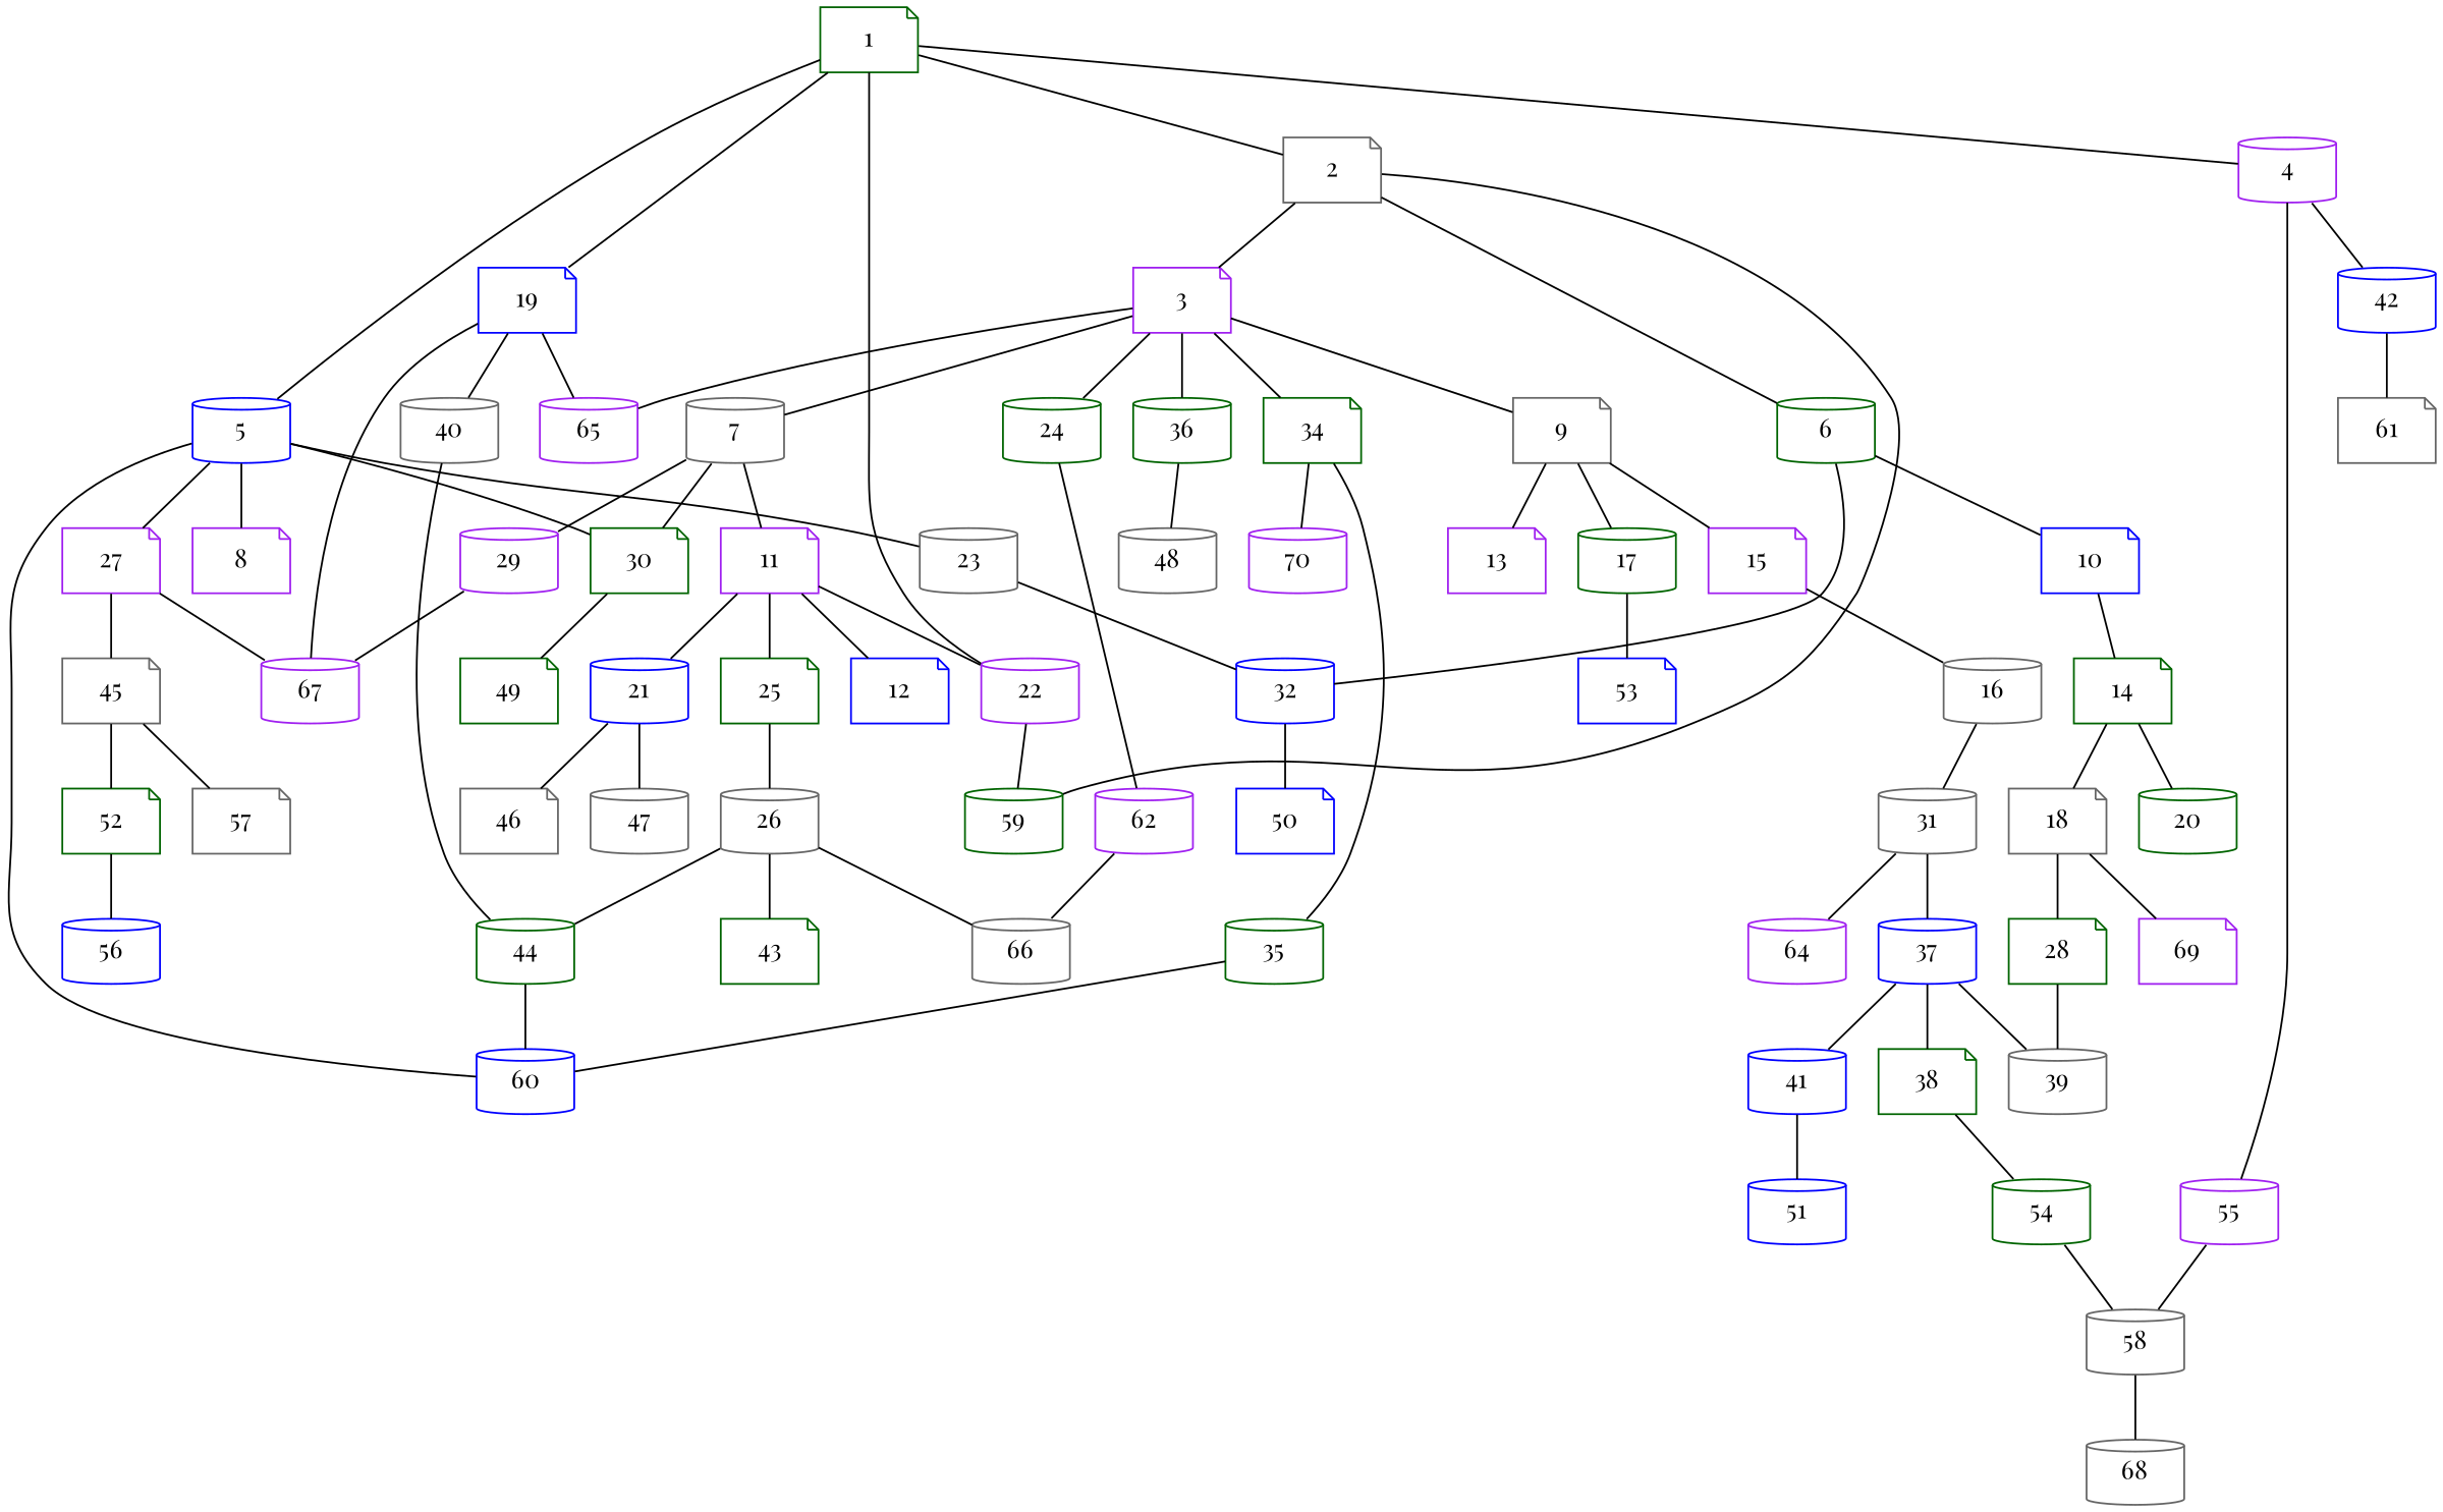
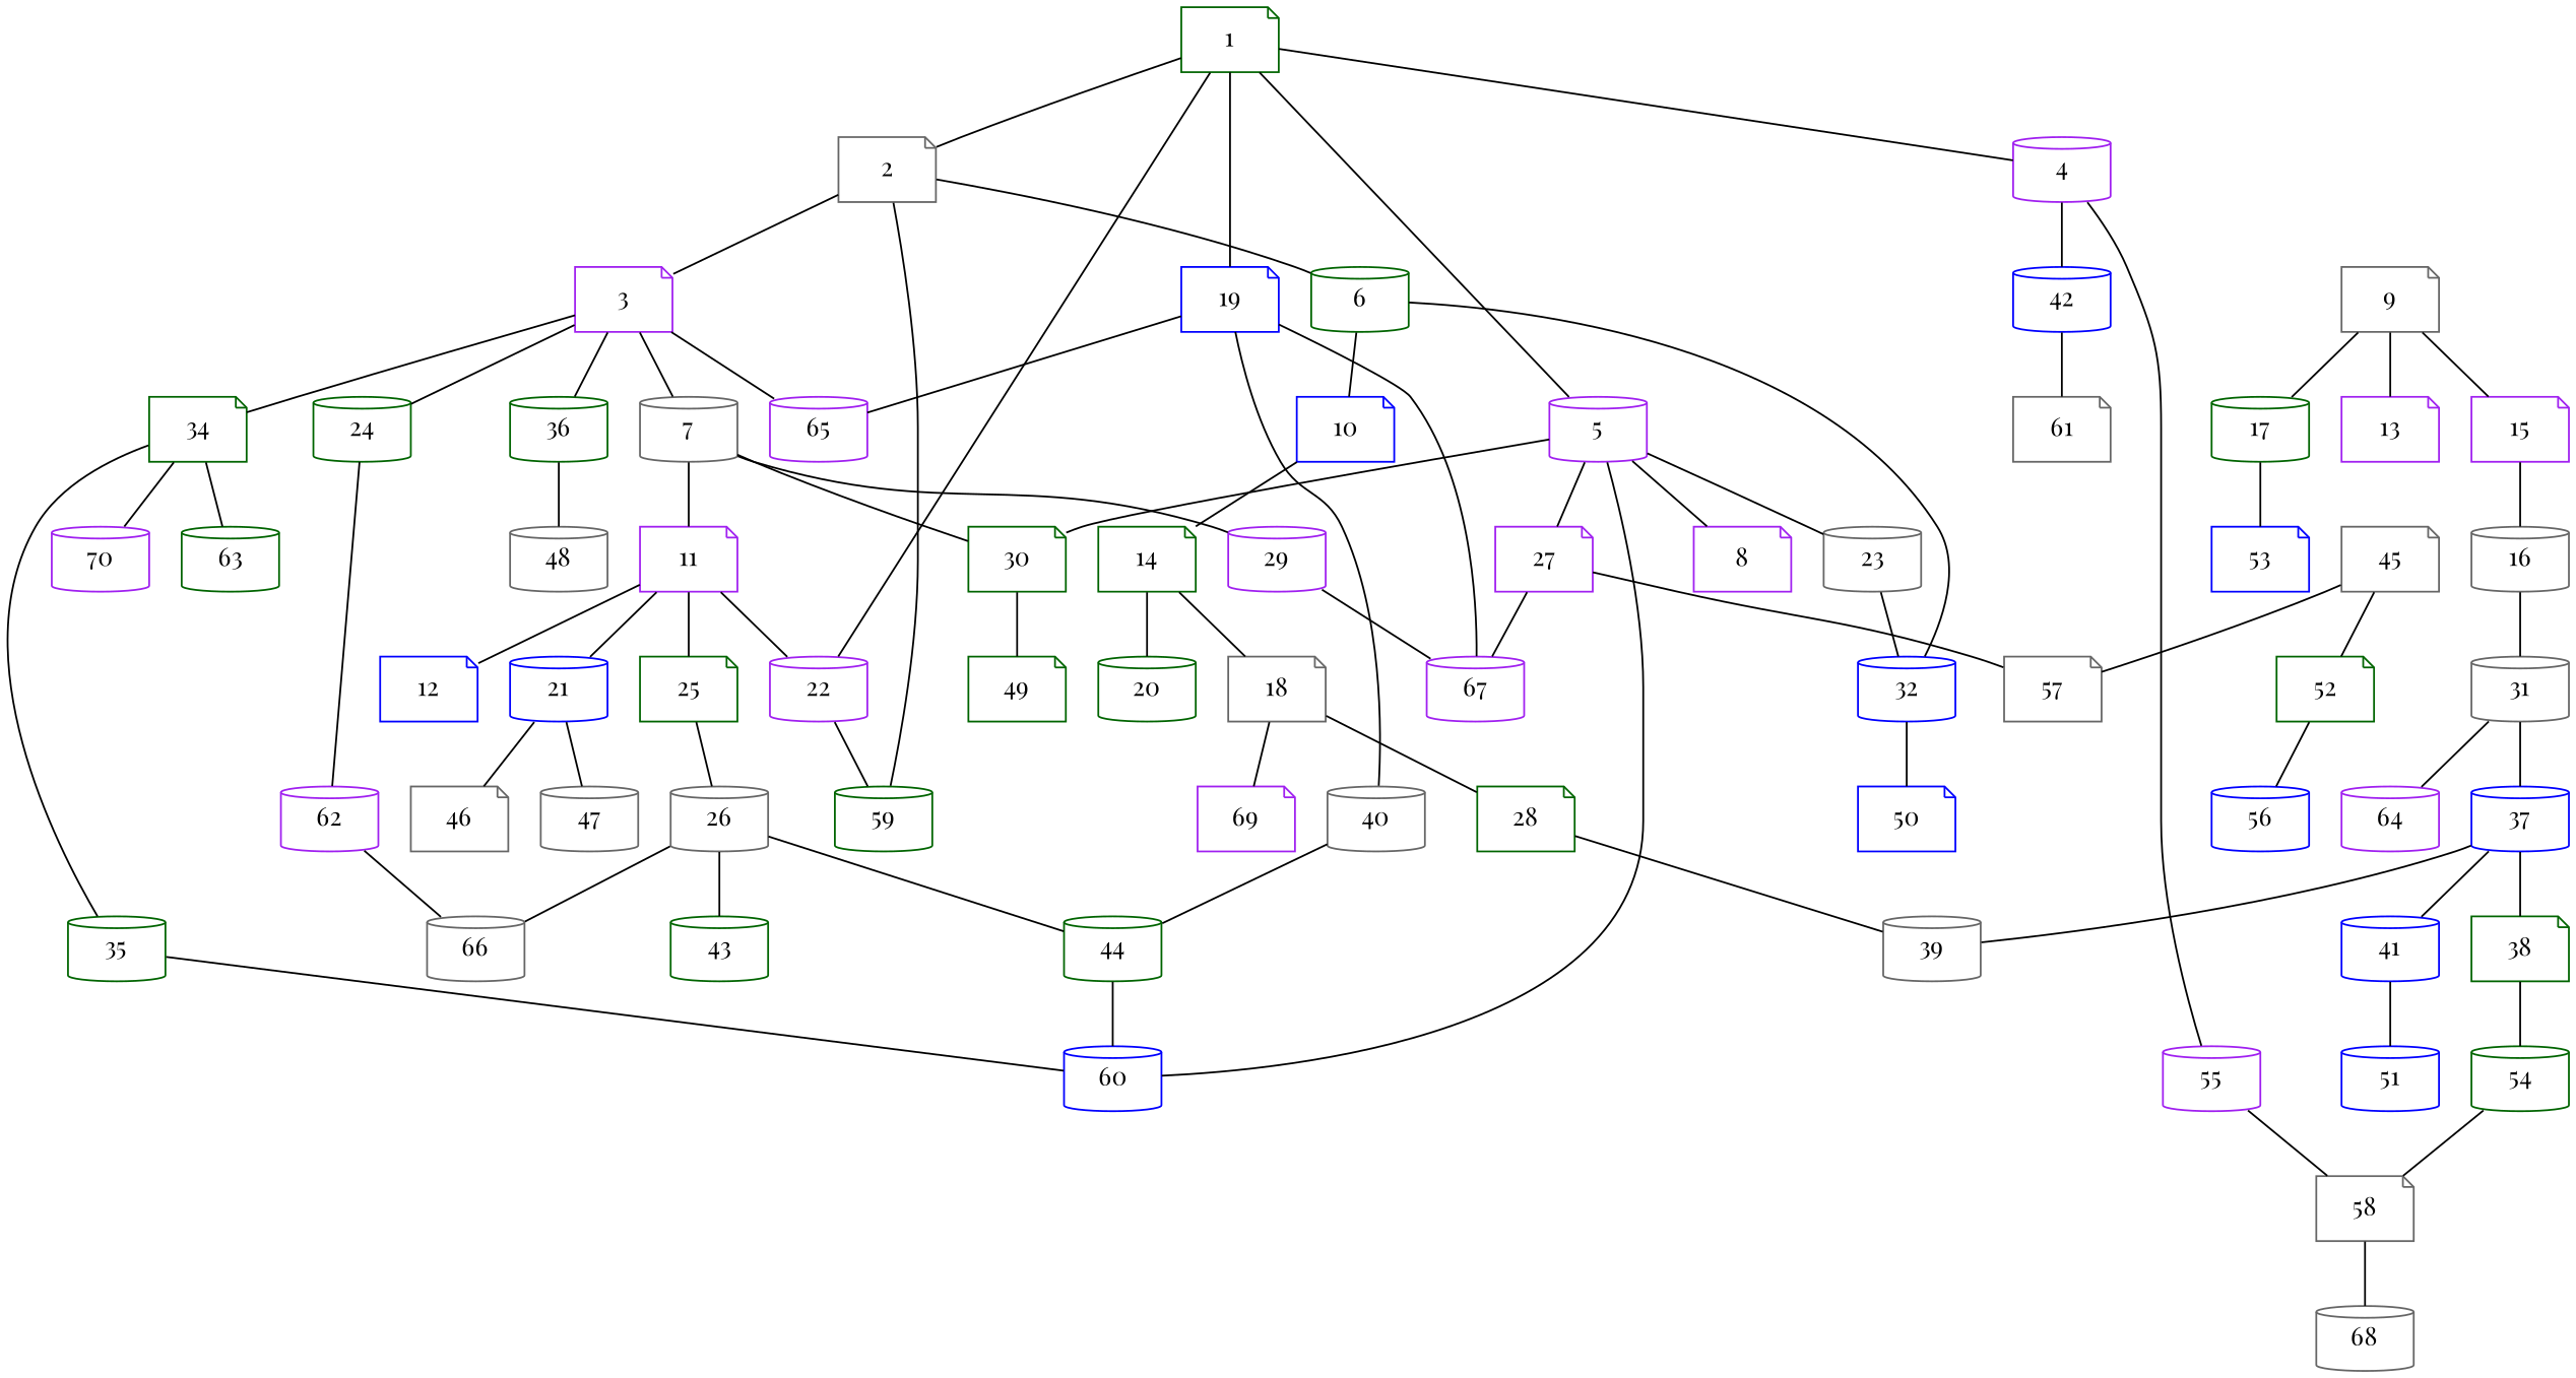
  graph {
    fontname="Playfair Display"
    node [color=darkgreen fontname="Playfair Display" shape=cylinder]
    edge [fontname="Playfair Display"]
    1 [shape=note]
    2 [color=gray40 shape=note]
    4 [color=purple]
-   5 [color=blue]
+   5 [color=purple]
    19 [color=blue shape=note]
    22 [color=purple]
    3 [color=purple shape=note]
    6
    59
    42 [color=blue]
    55 [color=purple]
    8 [color=purple shape=note]
    23 [color=gray40]
    27 [color=purple shape=note]
    30 [shape=note]
    60 [color=blue]
    65 [color=purple]
    40 [color=gray40]
    67 [color=purple]
    7 [color=gray40]
    9 [color=gray40 shape=note]
    24
    34 [shape=note]
    36
    10 [color=blue shape=note]
    32 [color=blue]
    61 [color=gray40 shape=note]
-   58 [color=gray40]
+   58 [color=gray40 shape=note]
    45 [color=gray40 shape=note]
    49 [shape=note]
    44
    29 [color=purple]
    11 [color=purple shape=note]
    13 [color=purple shape=note]
    15 [color=purple shape=note]
    17
    62 [color=purple]
+   63
    35
    70 [color=purple]
    48 [color=gray40]
    14 [shape=note]
    50 [color=blue shape=note]
    12 [color=blue shape=note]
    21 [color=blue]
    25 [shape=note]
    16 [color=gray40]
    53 [color=blue shape=note]
    66 [color=gray40]
    68 [color=gray40]
    52 [shape=note]
    57 [color=gray40 shape=note]
    18 [color=gray40 shape=note]
    20
    46 [color=gray40 shape=note]
    47 [color=gray40]
    26 [color=gray40]
    31 [color=gray40]
    28 [shape=note]
    69 [color=purple shape=note]
-   43 [shape=note]
+   43
    39 [color=gray40]
    37 [color=blue]
    64 [color=purple]
    38 [shape=note]
    41 [color=blue]
    56 [color=blue]
    54
    51 [color=blue]
    1 -- 2
    1 -- 4
    1 -- 5
    1 -- 19
    1 -- 22
    2 -- 3
    2 -- 6
    2 -- 59
    4 -- 42
    4 -- 55
    5 -- 8
    5 -- 23
    5 -- 27
    5 -- 30
    5 -- 60
    19 -- 65
    19 -- 40
    19 -- 67
    22 -- 59
    3 -- 65
    3 -- 7
-   3 -- 9
    3 -- 24
    3 -- 34
    3 -- 36
    6 -- 10
    6 -- 32
    42 -- 61
    55 -- 58
    23 -- 32
    27 -- 67
-   27 -- 45
+   27 -- 57
    30 -- 49
    40 -- 44
    7 -- 30
    7 -- 29
    7 -- 11
    9 -- 13
    9 -- 15
    9 -- 17
    24 -- 62
+   34 -- 63
    34 -- 35
    34 -- 70
    36 -- 48
    10 -- 14
    32 -- 50
    58 -- 68
    45 -- 52
    45 -- 57
    44 -- 60
    29 -- 67
    11 -- 22
    11 -- 12
    11 -- 21
    11 -- 25
    15 -- 16
    17 -- 53
    62 -- 66
    35 -- 60
    14 -- 18
    14 -- 20
    21 -- 46
    21 -- 47
    25 -- 26
    16 -- 31
    52 -- 56
    18 -- 28
    18 -- 69
    26 -- 44
    26 -- 66
    26 -- 43
    31 -- 37
    31 -- 64
    28 -- 39
    37 -- 39
    37 -- 38
    37 -- 41
    38 -- 54
    41 -- 51
    54 -- 58
  }
